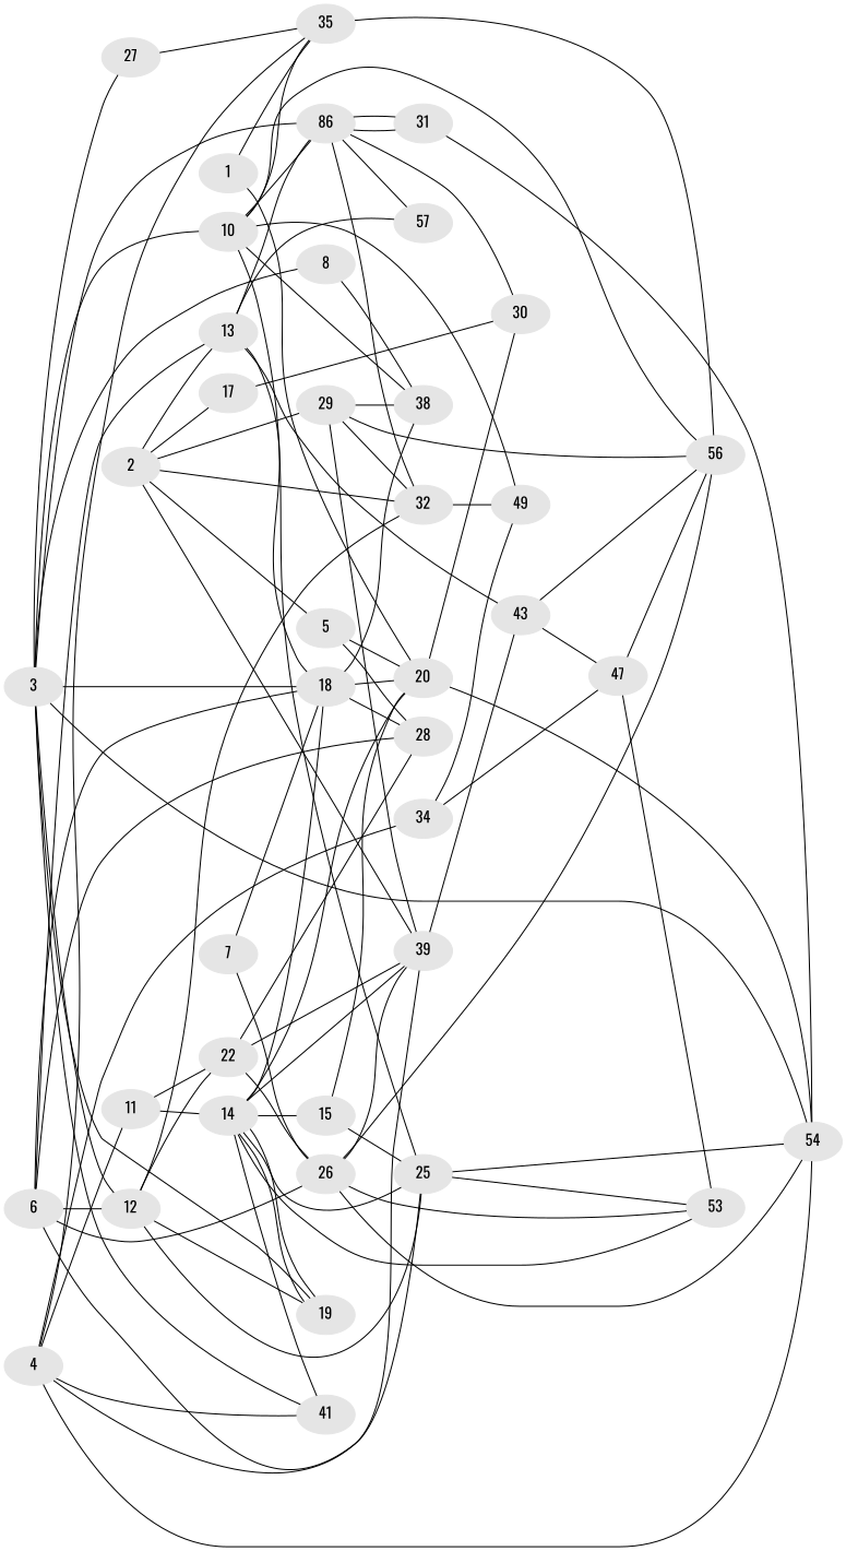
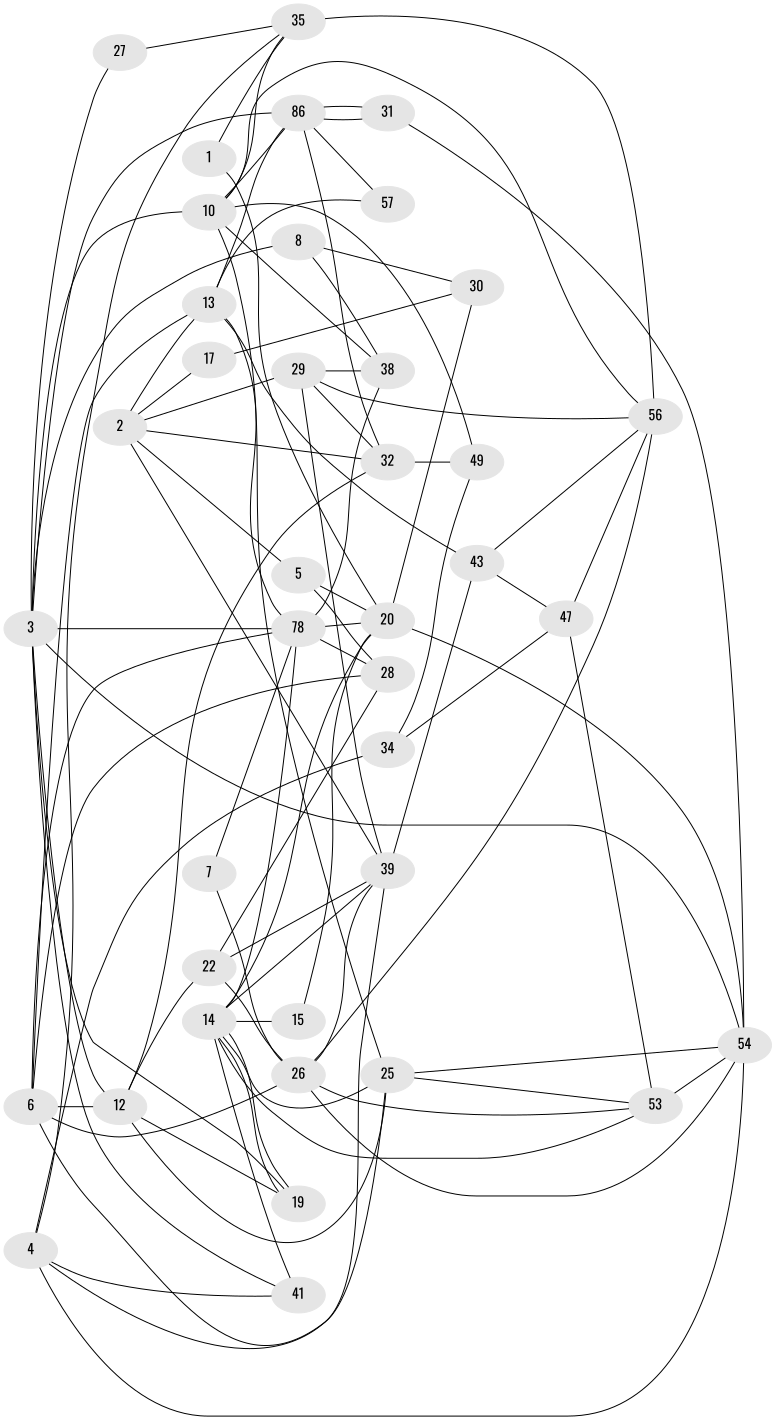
  graph {
    fontname=Oswald
    rankdir=LR
    node [color=gray90 fontname=Oswald style=filled]
    edge [fontname=Oswald]
    20 [super="+23"]
    54 [super="+60"]
    30
    1
    35 [super="+52"]
    56 [super="+61"]
    2 [super="+45"]
    5
    13 [super="+40"]
    17
    29 [super="+59"]
    32 [super="+48"]
    39 [super="+50"]
    28
    n15 [label=86 super="+24"]
-   18 [super="+62"]
+   18 [super="+62" label=78]
    43
    57
    38 [super="+55"]
    49
    3 [super="+66"]
    10 [super="+67"]
    12 [super="+51"]
    19
    27
    41
    8 [super="+9"]
    25 [super="+44"]
    22 [super="+33"]
    31
    4 [super="+42"]
-   11 [super="+21"]
    34 [super="+46"]
    14 [super="+36"]
    47 [super="+58"]
    6 [super="+65"]
    26 [super="+64"]
    53 [super="+63"]
    7
    15
    20 -- 54
    20 -- 30
    1 -- 20
    1 -- 35 [weight=2]
    35 -- 56 [weight=2]
    2 -- 5
    2 -- 13
    2 -- 17
    2 -- 29
    2 -- 32
    2 -- 39
    5 -- 20
    5 -- 28
    13 -- n15
    13 -- 18
    13 -- 43
    13 -- 57
    17 -- 30
    29 -- 56
    29 -- 32 [weight=2]
    29 -- 39
    29 -- 38
    32 -- 49
    39 -- 43
    n15 -- 32
    n15 -- 57
    n15 -- 31
    n15 -- 31
    18 -- 20
    18 -- 28
    18 -- 38
    43 -- 56
    43 -- 47
    3 -- 54
    3 -- n15
    3 -- 18
    3 -- 10
    3 -- 12
    3 -- 19
    3 -- 27
    3 -- 41
    3 -- 8
    10 -- 35
    10 -- 56
    10 -- n15 [weight=2]
    10 -- 38
    10 -- 49
    10 -- 25
    12 -- 32
    12 -- 19
    12 -- 25
    12 -- 22
    27 -- 35
-   n15 -- 30
+   8 -- 30
    8 -- 38
    25 -- 54
    25 -- 53
    22 -- 39
    22 -- 28
    22 -- 26
    31 -- 54
    4 -- 54
    4 -- 35
    4 -- 39
    4 -- 41
-   4 -- 11
    4 -- 34
-   11 -- 22
-   11 -- 14
    34 -- 49
    34 -- 47
    14 -- 20
    14 -- 39
    14 -- 18
    14 -- 19
    14 -- 19
    14 -- 41
    14 -- 25
    14 -- 53 [weight=2]
    14 -- 15
    47 -- 56
    47 -- 53
    6 -- 13
    6 -- 28
    6 -- 18
    6 -- 12
    6 -- 25 [weight=2]
    6 -- 26
    26 -- 54
    26 -- 56
    26 -- 39
    26 -- 53
+   53 -- 54
    7 -- 18
    7 -- 26
    15 -- 20
-   15 -- 25
  }
